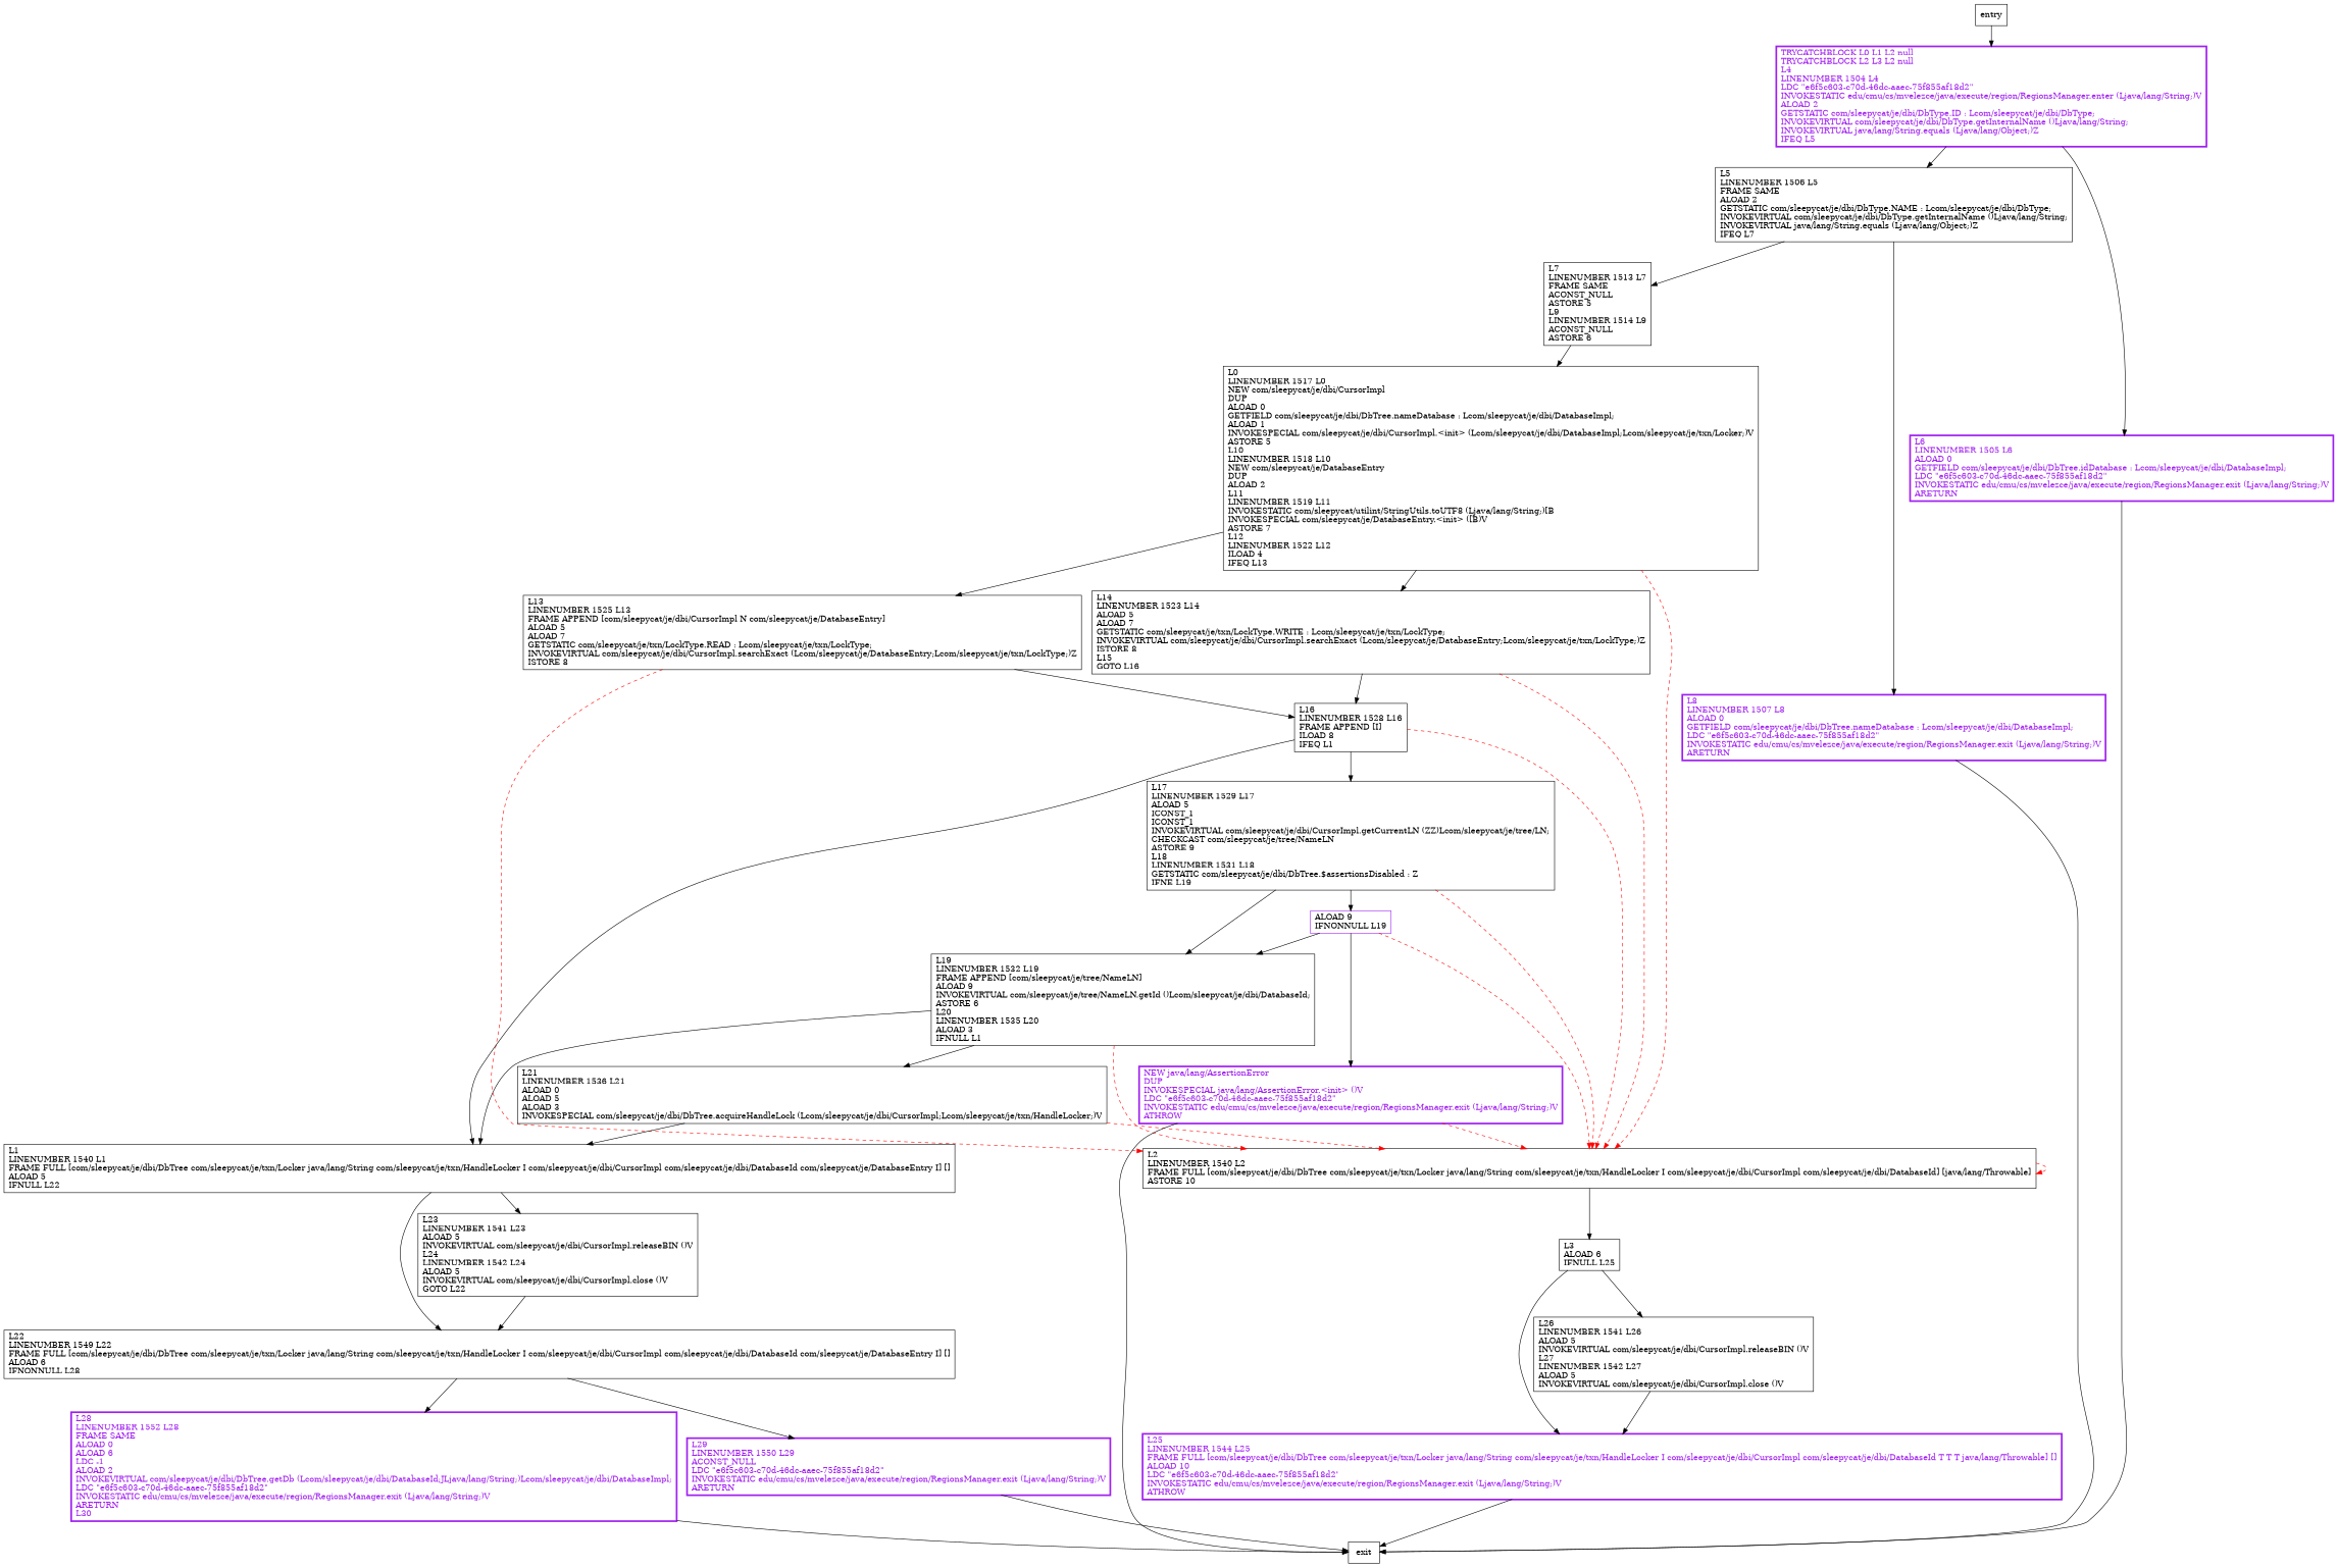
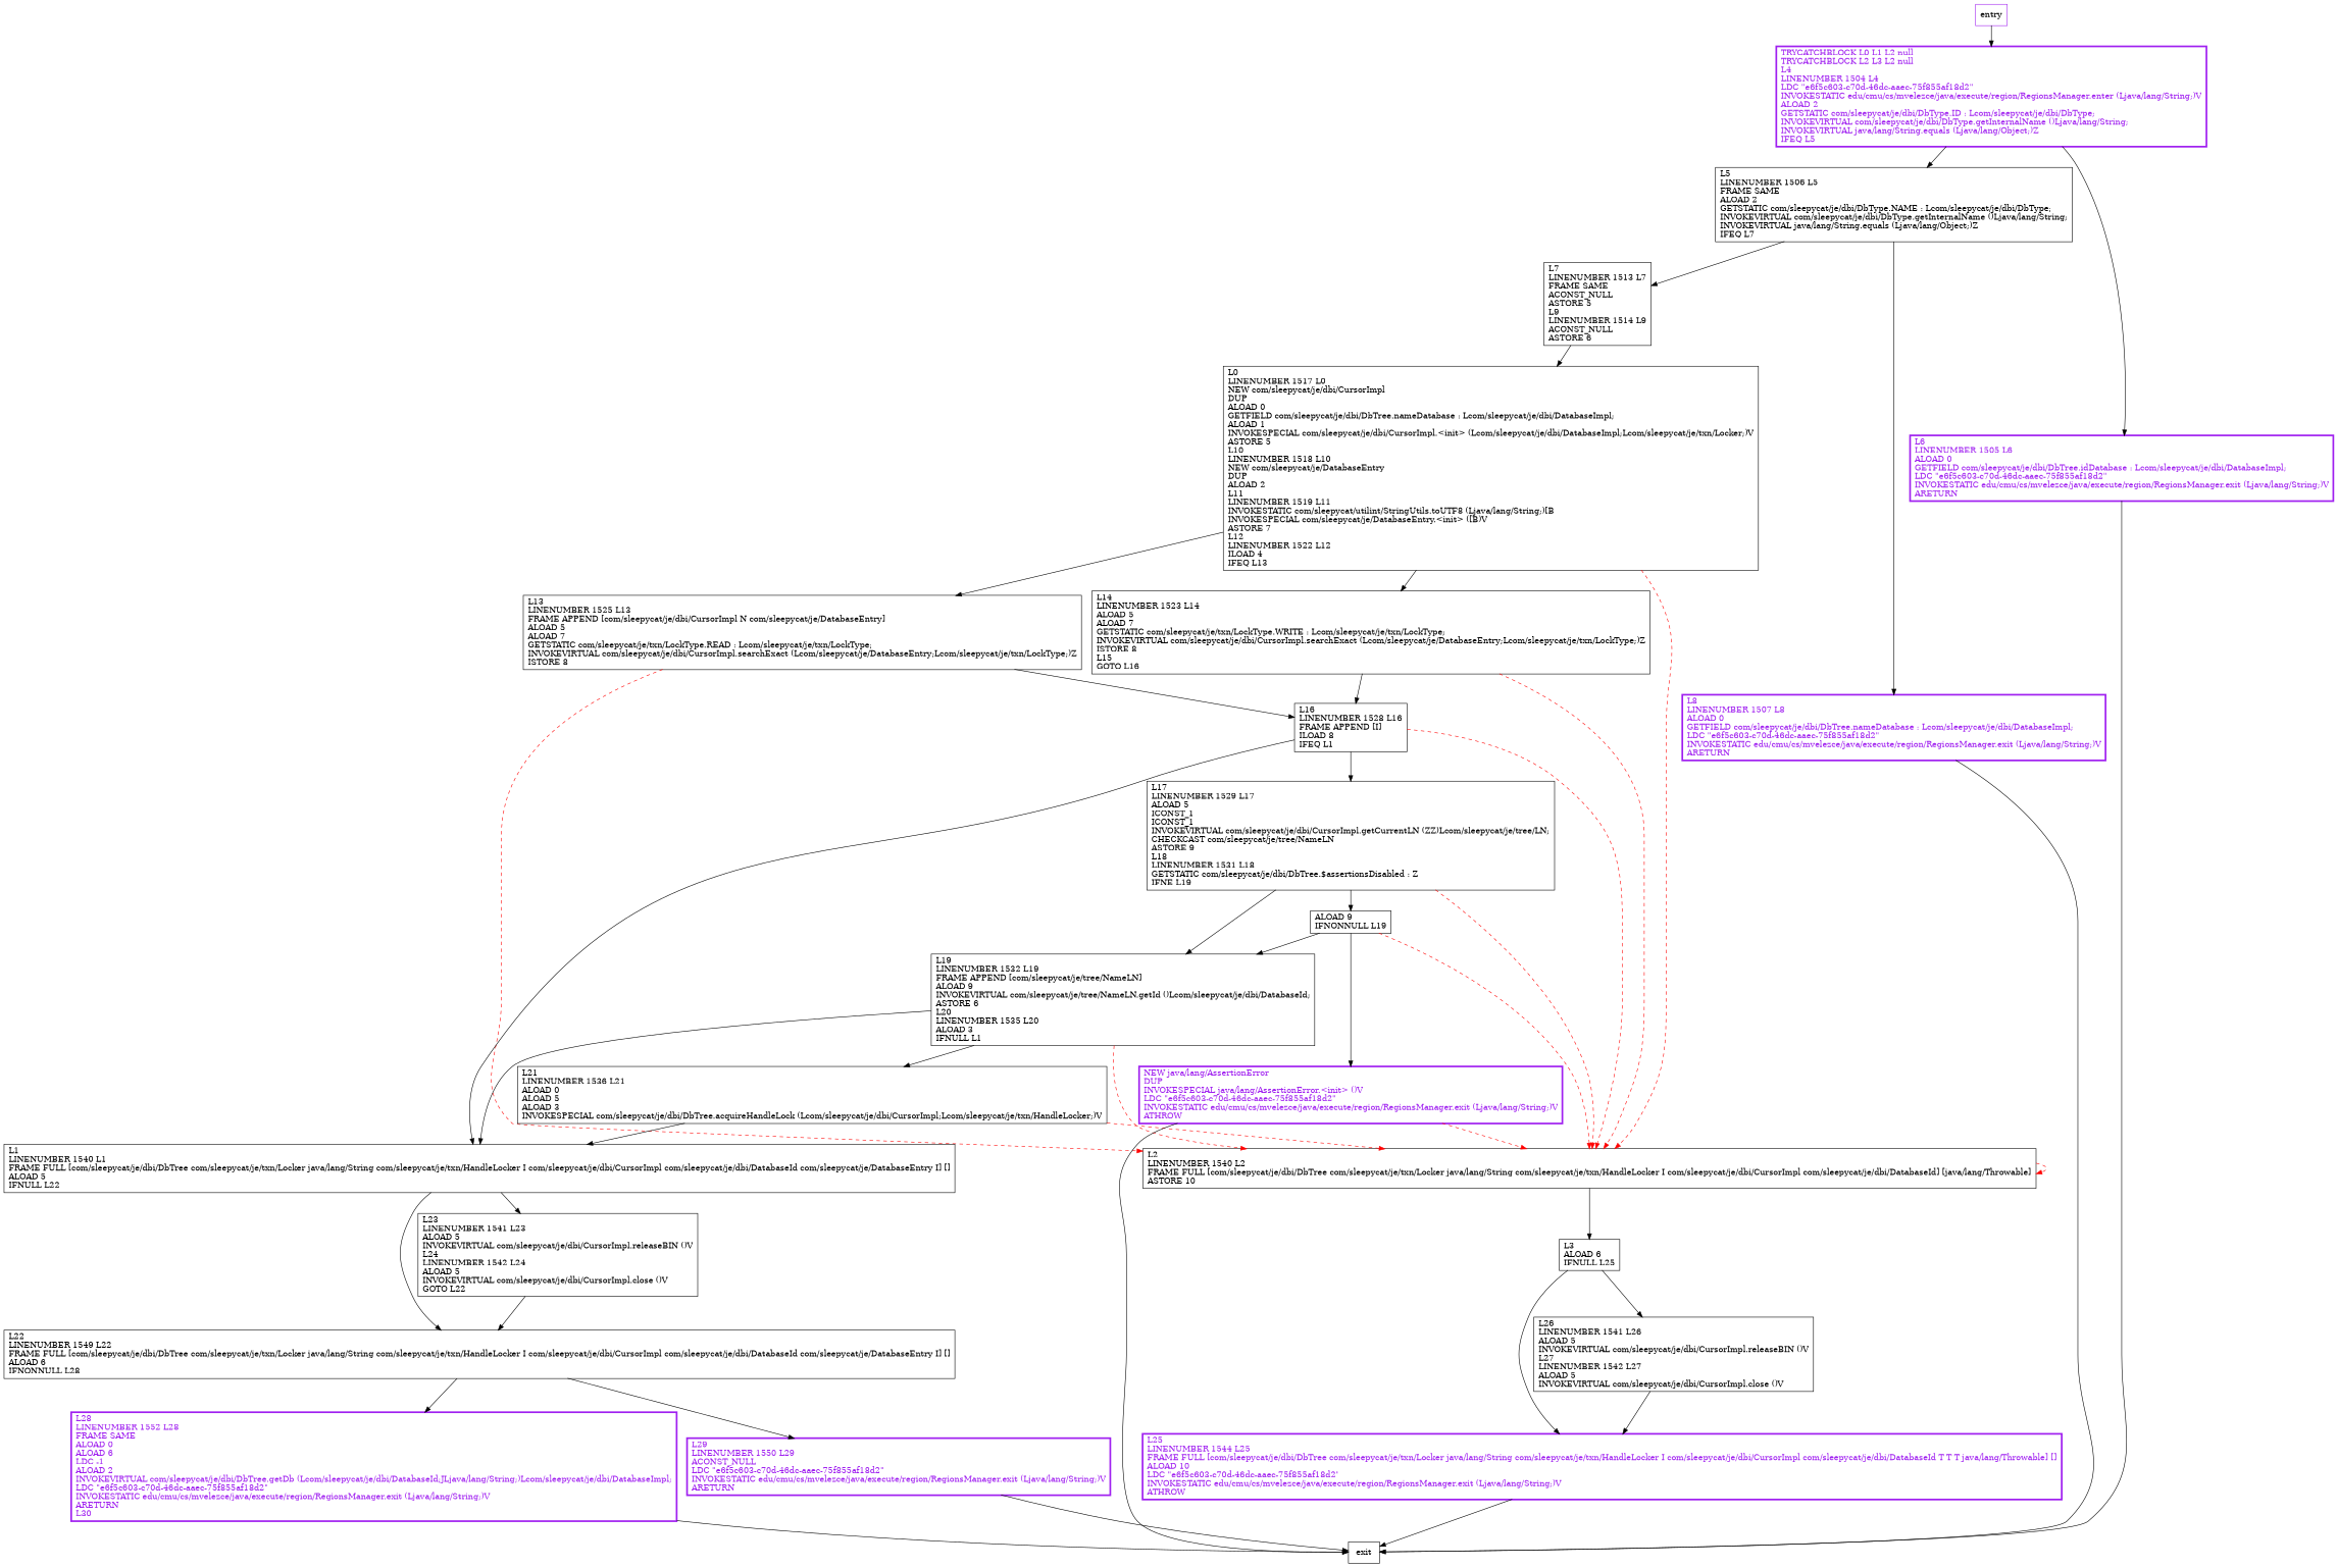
  digraph {
    node [shape=record]
    n1 [label="L22\lLINENUMBER 1549 L22\lFRAME FULL [com/sleepycat/je/dbi/DbTree com/sleepycat/je/txn/Locker java/lang/String com/sleepycat/je/txn/HandleLocker I com/sleepycat/je/dbi/CursorImpl com/sleepycat/je/dbi/DatabaseId com/sleepycat/je/DatabaseEntry I] []\lALOAD 6\lIFNONNULL L28\l"]
    n2 [color=purple fontcolor=purple label="L28\lLINENUMBER 1552 L28\lFRAME SAME\lALOAD 0\lALOAD 6\lLDC -1\lALOAD 2\lINVOKEVIRTUAL com/sleepycat/je/dbi/DbTree.getDb (Lcom/sleepycat/je/dbi/DatabaseId;JLjava/lang/String;)Lcom/sleepycat/je/dbi/DatabaseImpl;\lLDC \"e6f5c603-c70d-46dc-aaec-75f855af18d2\"\lINVOKESTATIC edu/cmu/cs/mvelezce/java/execute/region/RegionsManager.exit (Ljava/lang/String;)V\lARETURN\lL30\l" penwidth=3]
    n3 [color=purple fontcolor=purple label="L29\lLINENUMBER 1550 L29\lACONST_NULL\lLDC \"e6f5c603-c70d-46dc-aaec-75f855af18d2\"\lINVOKESTATIC edu/cmu/cs/mvelezce/java/execute/region/RegionsManager.exit (Ljava/lang/String;)V\lARETURN\l" penwidth=3]
    exit
    n5 [label="L7\lLINENUMBER 1513 L7\lFRAME SAME\lACONST_NULL\lASTORE 5\lL9\lLINENUMBER 1514 L9\lACONST_NULL\lASTORE 6\l"]
    n6 [label="L0\lLINENUMBER 1517 L0\lNEW com/sleepycat/je/dbi/CursorImpl\lDUP\lALOAD 0\lGETFIELD com/sleepycat/je/dbi/DbTree.nameDatabase : Lcom/sleepycat/je/dbi/DatabaseImpl;\lALOAD 1\lINVOKESPECIAL com/sleepycat/je/dbi/CursorImpl.\<init\> (Lcom/sleepycat/je/dbi/DatabaseImpl;Lcom/sleepycat/je/txn/Locker;)V\lASTORE 5\lL10\lLINENUMBER 1518 L10\lNEW com/sleepycat/je/DatabaseEntry\lDUP\lALOAD 2\lL11\lLINENUMBER 1519 L11\lINVOKESTATIC com/sleepycat/utilint/StringUtils.toUTF8 (Ljava/lang/String;)[B\lINVOKESPECIAL com/sleepycat/je/DatabaseEntry.\<init\> ([B)V\lASTORE 7\lL12\lLINENUMBER 1522 L12\lILOAD 4\lIFEQ L13\l"]
    n7 [label="L13\lLINENUMBER 1525 L13\lFRAME APPEND [com/sleepycat/je/dbi/CursorImpl N com/sleepycat/je/DatabaseEntry]\lALOAD 5\lALOAD 7\lGETSTATIC com/sleepycat/je/txn/LockType.READ : Lcom/sleepycat/je/txn/LockType;\lINVOKEVIRTUAL com/sleepycat/je/dbi/CursorImpl.searchExact (Lcom/sleepycat/je/DatabaseEntry;Lcom/sleepycat/je/txn/LockType;)Z\lISTORE 8\l"]
    n8 [label="L2\lLINENUMBER 1540 L2\lFRAME FULL [com/sleepycat/je/dbi/DbTree com/sleepycat/je/txn/Locker java/lang/String com/sleepycat/je/txn/HandleLocker I com/sleepycat/je/dbi/CursorImpl com/sleepycat/je/dbi/DatabaseId] [java/lang/Throwable]\lASTORE 10\l"]
    n9 [label="L14\lLINENUMBER 1523 L14\lALOAD 5\lALOAD 7\lGETSTATIC com/sleepycat/je/txn/LockType.WRITE : Lcom/sleepycat/je/txn/LockType;\lINVOKEVIRTUAL com/sleepycat/je/dbi/CursorImpl.searchExact (Lcom/sleepycat/je/DatabaseEntry;Lcom/sleepycat/je/txn/LockType;)Z\lISTORE 8\lL15\lGOTO L16\l"]
    n10 [label="L16\lLINENUMBER 1528 L16\lFRAME APPEND [I]\lILOAD 8\lIFEQ L1\l"]
    n11 [label="L17\lLINENUMBER 1529 L17\lALOAD 5\lICONST_1\lICONST_1\lINVOKEVIRTUAL com/sleepycat/je/dbi/CursorImpl.getCurrentLN (ZZ)Lcom/sleepycat/je/tree/LN;\lCHECKCAST com/sleepycat/je/tree/NameLN\lASTORE 9\lL18\lLINENUMBER 1531 L18\lGETSTATIC com/sleepycat/je/dbi/DbTree.$assertionsDisabled : Z\lIFNE L19\l"]
    n12 [label="L1\lLINENUMBER 1540 L1\lFRAME FULL [com/sleepycat/je/dbi/DbTree com/sleepycat/je/txn/Locker java/lang/String com/sleepycat/je/txn/HandleLocker I com/sleepycat/je/dbi/CursorImpl com/sleepycat/je/dbi/DatabaseId com/sleepycat/je/DatabaseEntry I] []\lALOAD 5\lIFNULL L22\l"]
    n13 [label="L3\lALOAD 6\lIFNULL L25\l"]
    n14 [color=purple fontcolor=purple label="TRYCATCHBLOCK L0 L1 L2 null\lTRYCATCHBLOCK L2 L3 L2 null\lL4\lLINENUMBER 1504 L4\lLDC \"e6f5c603-c70d-46dc-aaec-75f855af18d2\"\lINVOKESTATIC edu/cmu/cs/mvelezce/java/execute/region/RegionsManager.enter (Ljava/lang/String;)V\lALOAD 2\lGETSTATIC com/sleepycat/je/dbi/DbType.ID : Lcom/sleepycat/je/dbi/DbType;\lINVOKEVIRTUAL com/sleepycat/je/dbi/DbType.getInternalName ()Ljava/lang/String;\lINVOKEVIRTUAL java/lang/String.equals (Ljava/lang/Object;)Z\lIFEQ L5\l" penwidth=3]
    n15 [label="L5\lLINENUMBER 1506 L5\lFRAME SAME\lALOAD 2\lGETSTATIC com/sleepycat/je/dbi/DbType.NAME : Lcom/sleepycat/je/dbi/DbType;\lINVOKEVIRTUAL com/sleepycat/je/dbi/DbType.getInternalName ()Ljava/lang/String;\lINVOKEVIRTUAL java/lang/String.equals (Ljava/lang/Object;)Z\lIFEQ L7\l"]
    n16 [color=purple fontcolor=purple label="L6\lLINENUMBER 1505 L6\lALOAD 0\lGETFIELD com/sleepycat/je/dbi/DbTree.idDatabase : Lcom/sleepycat/je/dbi/DatabaseImpl;\lLDC \"e6f5c603-c70d-46dc-aaec-75f855af18d2\"\lINVOKESTATIC edu/cmu/cs/mvelezce/java/execute/region/RegionsManager.exit (Ljava/lang/String;)V\lARETURN\l" penwidth=3]
    n17 [color=purple fontcolor=purple label="L8\lLINENUMBER 1507 L8\lALOAD 0\lGETFIELD com/sleepycat/je/dbi/DbTree.nameDatabase : Lcom/sleepycat/je/dbi/DatabaseImpl;\lLDC \"e6f5c603-c70d-46dc-aaec-75f855af18d2\"\lINVOKESTATIC edu/cmu/cs/mvelezce/java/execute/region/RegionsManager.exit (Ljava/lang/String;)V\lARETURN\l" penwidth=3]
    n18 [label="L26\lLINENUMBER 1541 L26\lALOAD 5\lINVOKEVIRTUAL com/sleepycat/je/dbi/CursorImpl.releaseBIN ()V\lL27\lLINENUMBER 1542 L27\lALOAD 5\lINVOKEVIRTUAL com/sleepycat/je/dbi/CursorImpl.close ()V\l"]
    n19 [color=purple fontcolor=purple label="L25\lLINENUMBER 1544 L25\lFRAME FULL [com/sleepycat/je/dbi/DbTree com/sleepycat/je/txn/Locker java/lang/String com/sleepycat/je/txn/HandleLocker I com/sleepycat/je/dbi/CursorImpl com/sleepycat/je/dbi/DatabaseId T T T java/lang/Throwable] []\lALOAD 10\lLDC \"e6f5c603-c70d-46dc-aaec-75f855af18d2\"\lINVOKESTATIC edu/cmu/cs/mvelezce/java/execute/region/RegionsManager.exit (Ljava/lang/String;)V\lATHROW\l" penwidth=3]
    n20 [label="L23\lLINENUMBER 1541 L23\lALOAD 5\lINVOKEVIRTUAL com/sleepycat/je/dbi/CursorImpl.releaseBIN ()V\lL24\lLINENUMBER 1542 L24\lALOAD 5\lINVOKEVIRTUAL com/sleepycat/je/dbi/CursorImpl.close ()V\lGOTO L22\l"]
-   n21 [label="ALOAD 9\lIFNONNULL L19\l" color=purple]
+   n21 [label="ALOAD 9\lIFNONNULL L19\l"]
    n22 [label="L19\lLINENUMBER 1532 L19\lFRAME APPEND [com/sleepycat/je/tree/NameLN]\lALOAD 9\lINVOKEVIRTUAL com/sleepycat/je/tree/NameLN.getId ()Lcom/sleepycat/je/dbi/DatabaseId;\lASTORE 6\lL20\lLINENUMBER 1535 L20\lALOAD 3\lIFNULL L1\l"]
    n23 [label="L21\lLINENUMBER 1536 L21\lALOAD 0\lALOAD 5\lALOAD 3\lINVOKESPECIAL com/sleepycat/je/dbi/DbTree.acquireHandleLock (Lcom/sleepycat/je/dbi/CursorImpl;Lcom/sleepycat/je/txn/HandleLocker;)V\l"]
    n24 [color=purple fontcolor=purple label="NEW java/lang/AssertionError\lDUP\lINVOKESPECIAL java/lang/AssertionError.\<init\> ()V\lLDC \"e6f5c603-c70d-46dc-aaec-75f855af18d2\"\lINVOKESTATIC edu/cmu/cs/mvelezce/java/execute/region/RegionsManager.exit (Ljava/lang/String;)V\lATHROW\l" penwidth=3]
-   entry
+   entry [color=purple]
    n1 -> n2
    n1 -> n3
    n2 -> exit
    n3 -> exit
    n5 -> n6
    n6 -> n7
    n6 -> n8 [color=red style=dashed]
    n6 -> n9
    n7 -> n8 [color=red style=dashed]
    n7 -> n10
    n8 -> n8 [color=red style=dashed]
    n8 -> n13
    n9 -> n8 [color=red style=dashed]
    n9 -> n10
    n10 -> n8 [color=red style=dashed]
    n10 -> n11
    n10 -> n12
    n11 -> n8 [color=red style=dashed]
    n11 -> n21
    n11 -> n22
    n12 -> n1
    n12 -> n20
    n13 -> n18
    n13 -> n19
    n14 -> n15
    n14 -> n16
    n15 -> n5
    n15 -> n17
    n16 -> exit
    n17 -> exit
    n18 -> n19
    n19 -> exit
    n20 -> n1
    n21 -> n8 [color=red style=dashed]
    n21 -> n22
    n21 -> n24
    n22 -> n8 [color=red style=dashed]
    n22 -> n12
    n22 -> n23
    n23 -> n8 [color=red style=dashed]
    n23 -> n12
    n24 -> exit
    n24 -> n8 [color=red style=dashed]
    entry -> n14
  }
